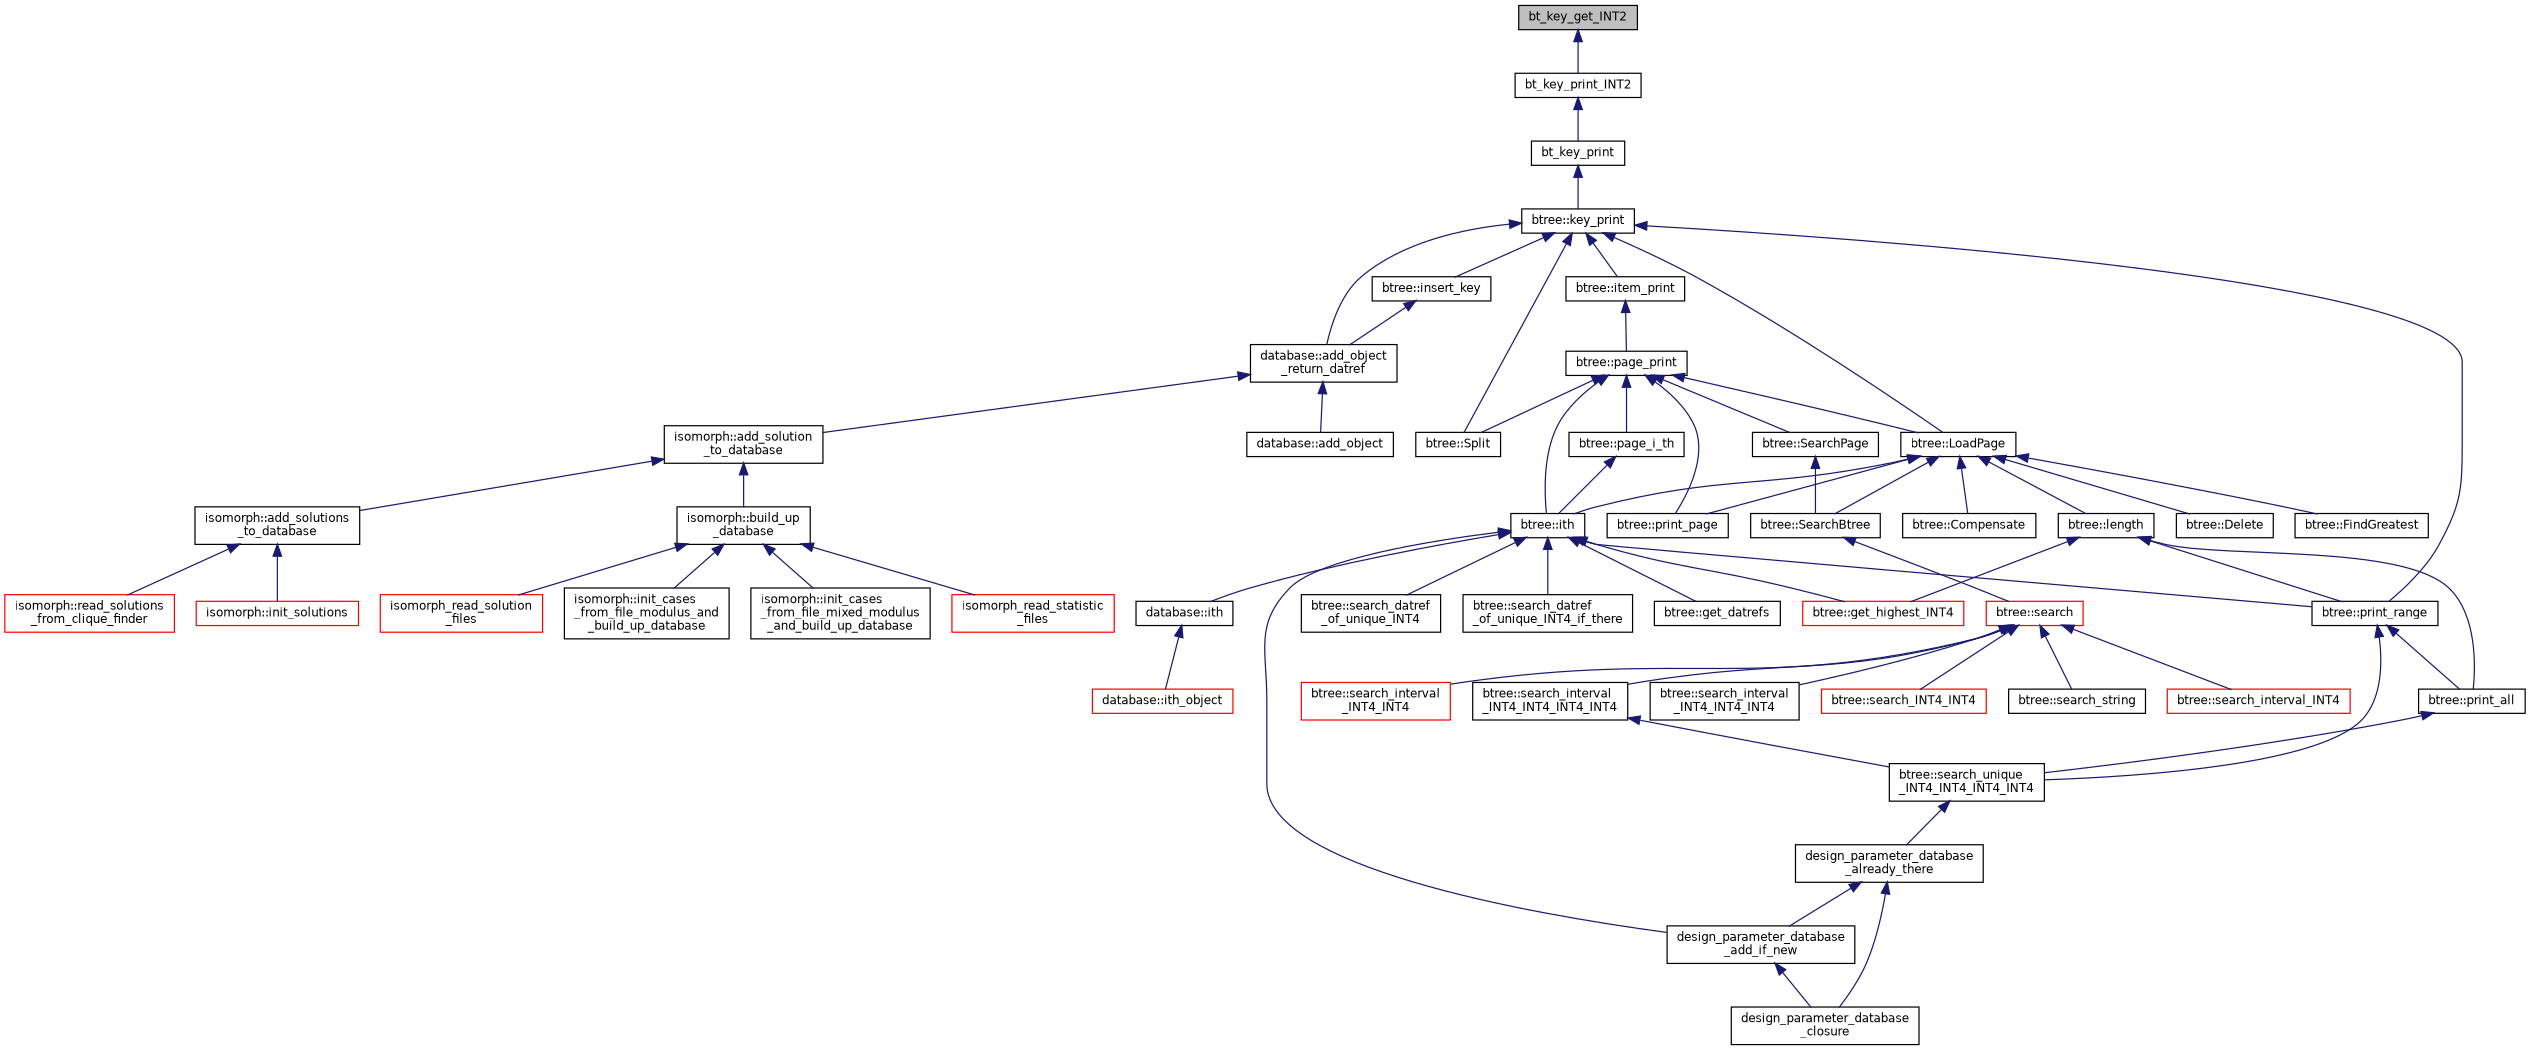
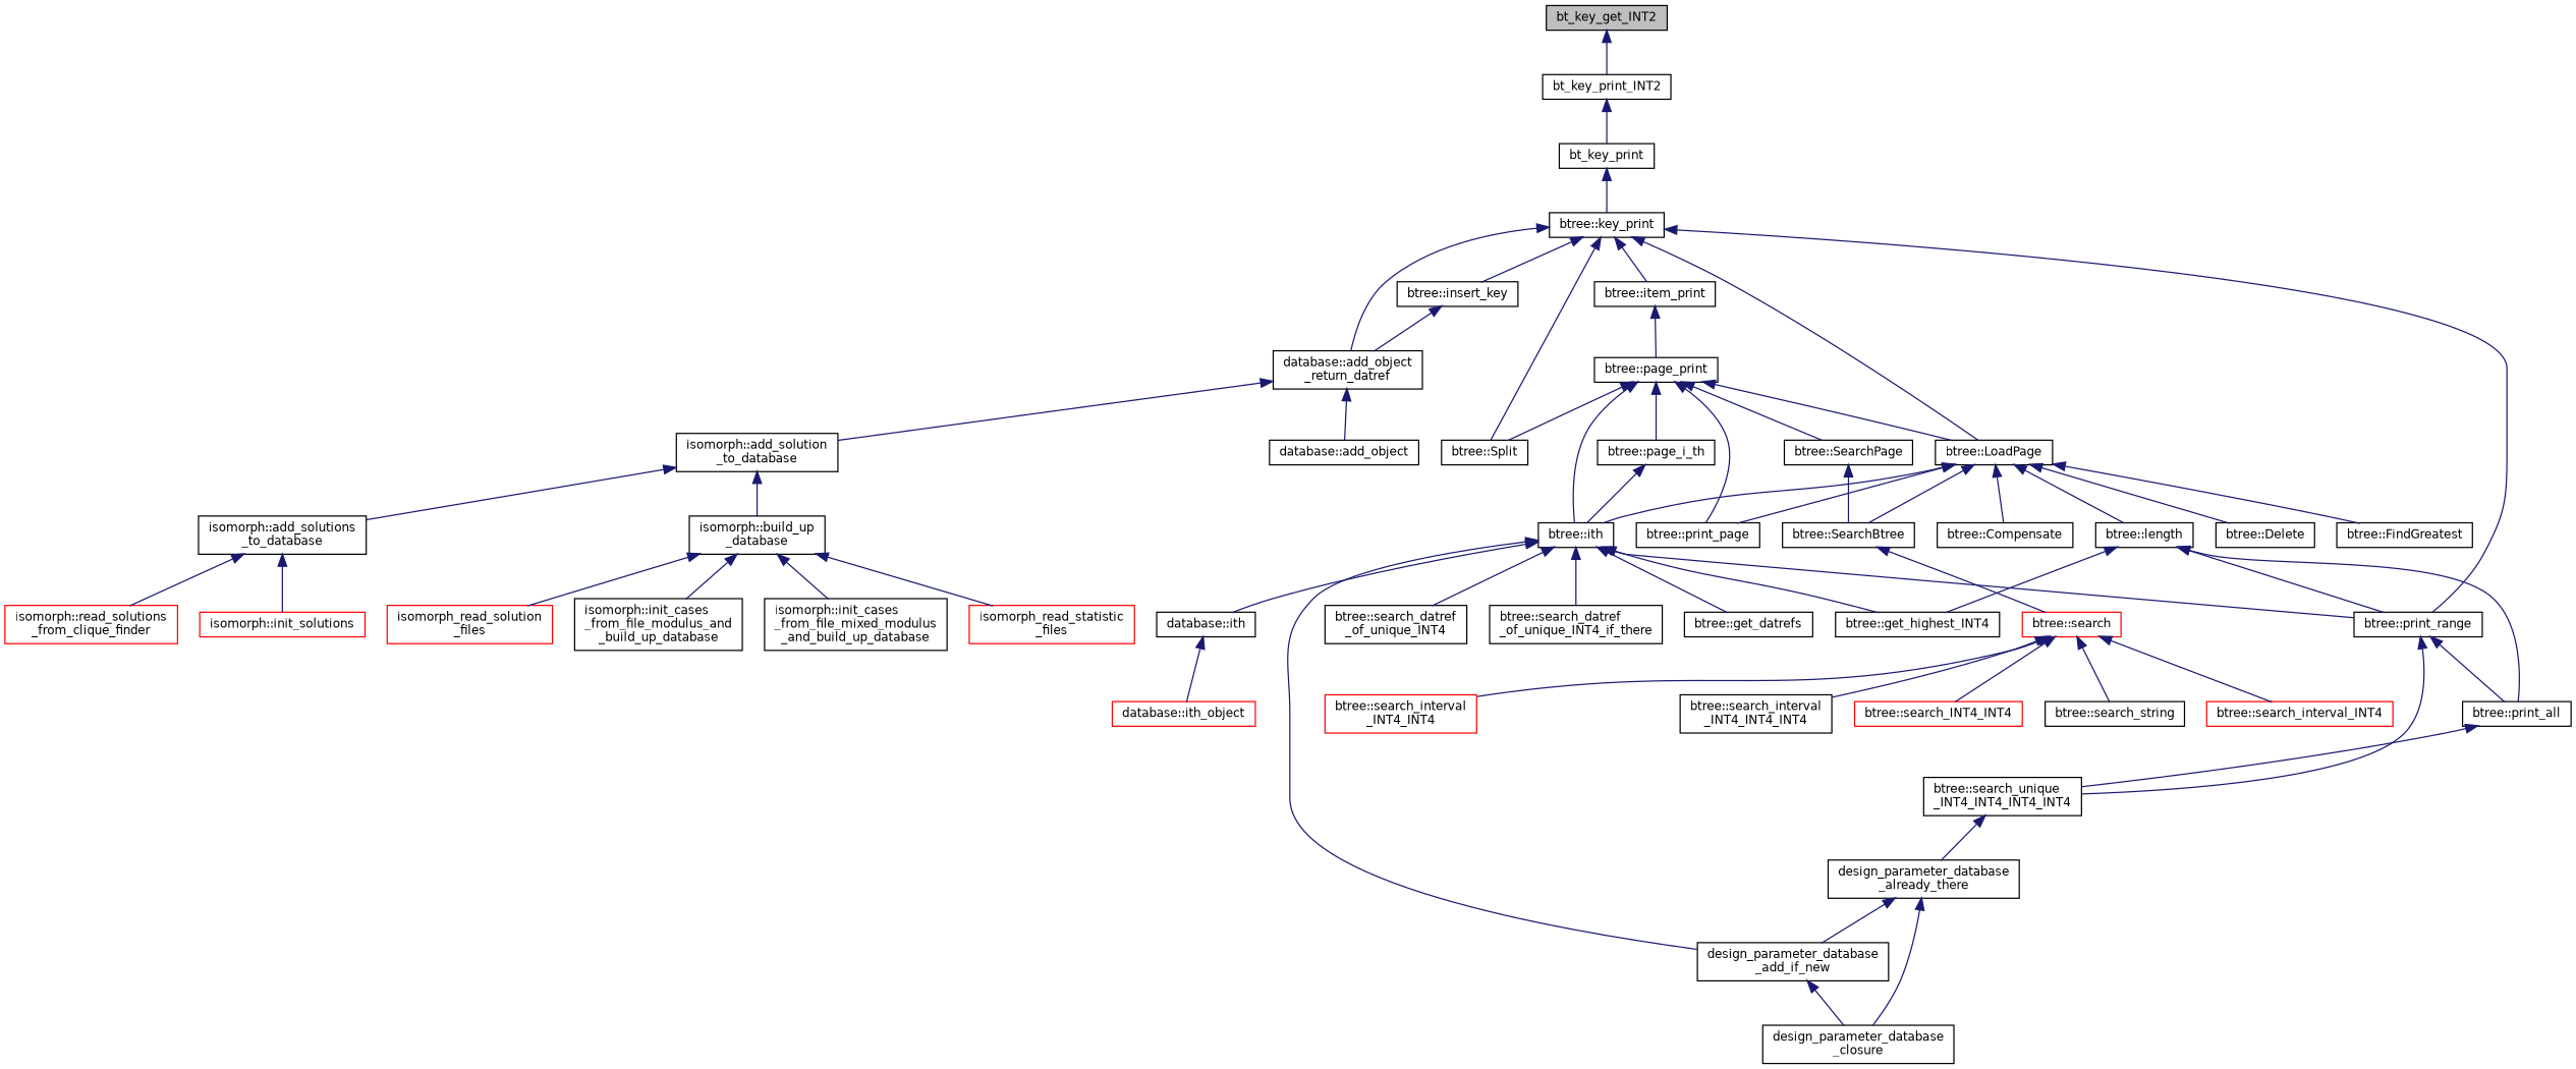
  digraph {
    rankdir=TB
    node [color=black fillcolor=white fontname=Helvetica fontsize=10 shape=record style=filled]
    edge [color=midnightblue dir=back fontname=Helvetica fontsize=10 labelfontname=Helvetica labelfontsize=10 style=solid]
    n1 [fillcolor=grey75 fontcolor=black height=0.2 label=bt_key_get_INT2 width=0.4]
    n2 [height=0.2 label=bt_key_print_INT2 width=0.4]
    n3 [height=0.2 label=bt_key_print width=0.4]
    n4 [height=0.2 label="btree::key_print" width=0.4]
    n5 [height=0.2 label="btree::insert_key" width=0.4]
    n6 [height=0.2 label="database::add_object\l_return_datref" width=0.4]
    n7 [height=0.2 label="btree::Split" width=0.4]
    n8 [height=0.2 label="btree::print_range" width=0.4]
    n9 [height=0.2 label="btree::item_print" width=0.4]
    n10 [height=0.2 label="btree::LoadPage" width=0.4]
    n11 [height=0.2 label="database::add_object" width=0.4]
    n12 [height=0.2 label="isomorph::add_solution\l_to_database" width=0.4]
    n13 [height=0.2 label="btree::search_unique\l_INT4_INT4_INT4_INT4" width=0.4]
    n14 [height=0.2 label="btree::print_all" width=0.4]
    n15 [height=0.2 label="btree::page_print" width=0.4]
    n16 [height=0.2 label="btree::ith" width=0.4]
    n17 [height=0.2 label="btree::print_page" width=0.4]
    n18 [height=0.2 label="btree::SearchPage" width=0.4]
    n19 [height=0.2 label="btree::page_i_th" width=0.4]
    n20 [height=0.2 label="isomorph::add_solutions\l_to_database" width=0.4]
    n21 [height=0.2 label="isomorph::build_up\l_database" width=0.4]
    n22 [color=red height=0.2 label="isomorph::init_solutions" width=0.4]
    n23 [color=red height=0.2 label="isomorph::read_solutions\l_from_clique_finder" width=0.4]
    n24 [height=0.2 label="isomorph::init_cases\l_from_file_modulus_and\l_build_up_database" width=0.4]
    n25 [height=0.2 label="isomorph::init_cases\l_from_file_mixed_modulus\l_and_build_up_database" width=0.4]
    n26 [color=red height=0.2 label="isomorph_read_statistic\l_files" width=0.4]
    n27 [color=red height=0.2 label="isomorph_read_solution\l_files" width=0.4]
    n28 [height=0.2 label="design_parameter_database\l_already_there" width=0.4]
    n29 [height=0.2 label="design_parameter_database\l_add_if_new" width=0.4]
    n30 [height=0.2 label="design_parameter_database\l_closure" width=0.4]
    n31 [height=0.2 label="btree::SearchBtree" width=0.4]
    n32 [height=0.2 label="btree::length" width=0.4]
    n33 [height=0.2 label="btree::Delete" width=0.4]
    n34 [height=0.2 label="btree::FindGreatest" width=0.4]
    n35 [height=0.2 label="btree::Compensate" width=0.4]
-   n36 [color=red height=0.2 label="btree::get_highest_INT4" width=0.4]
+   n36 [height=0.2 label="btree::get_highest_INT4" width=0.4]
    n37 [height=0.2 label="btree::search_datref\l_of_unique_INT4" width=0.4]
    n38 [height=0.2 label="btree::search_datref\l_of_unique_INT4_if_there" width=0.4]
    n39 [height=0.2 label="btree::get_datrefs" width=0.4]
    n40 [height=0.2 label="database::ith" width=0.4]
    n41 [color=red height=0.2 label="btree::search" width=0.4]
    n42 [height=0.2 label="btree::search_string" width=0.4]
    n43 [color=red height=0.2 label="btree::search_interval_INT4" width=0.4]
    n44 [color=red height=0.2 label="btree::search_interval\l_INT4_INT4" width=0.4]
    n45 [height=0.2 label="btree::search_interval\l_INT4_INT4_INT4" width=0.4]
-   n46 [height=0.2 label="btree::search_interval\l_INT4_INT4_INT4_INT4" width=0.4]
    n47 [color=red height=0.2 label="btree::search_INT4_INT4" width=0.4]
    n48 [color=red height=0.2 label="database::ith_object" width=0.4]
    n1 -> n2
    n2 -> n3
    n3 -> n4
    n4 -> n5
    n4 -> n6
    n4 -> n7
    n4 -> n8
    n4 -> n9
    n4 -> n10
    n5 -> n6
    n6 -> n11
    n6 -> n12
    n8 -> n13
    n8 -> n14
    n9 -> n15
    n10 -> n16
    n10 -> n17
    n10 -> n31
    n10 -> n32
    n10 -> n33
    n10 -> n34
    n10 -> n35
    n12 -> n20
    n12 -> n21
    n13 -> n28
    n14 -> n13
    n15 -> n7
    n15 -> n10
    n15 -> n16
    n15 -> n17
    n15 -> n18
    n15 -> n19
    n16 -> n8
    n16 -> n29
    n16 -> n36
    n16 -> n37
    n16 -> n38
    n16 -> n39
    n16 -> n40
    n18 -> n31
    n19 -> n16
    n20 -> n22
    n20 -> n23
    n21 -> n24
    n21 -> n25
    n21 -> n26
    n21 -> n27
    n28 -> n29
    n28 -> n30
    n29 -> n30
    n31 -> n41
    n32 -> n8
    n32 -> n14
    n32 -> n36
    n40 -> n48
    n41 -> n42
    n41 -> n43
    n41 -> n44
    n41 -> n45
-   n41 -> n46
    n41 -> n47
-   n46 -> n13
  }
